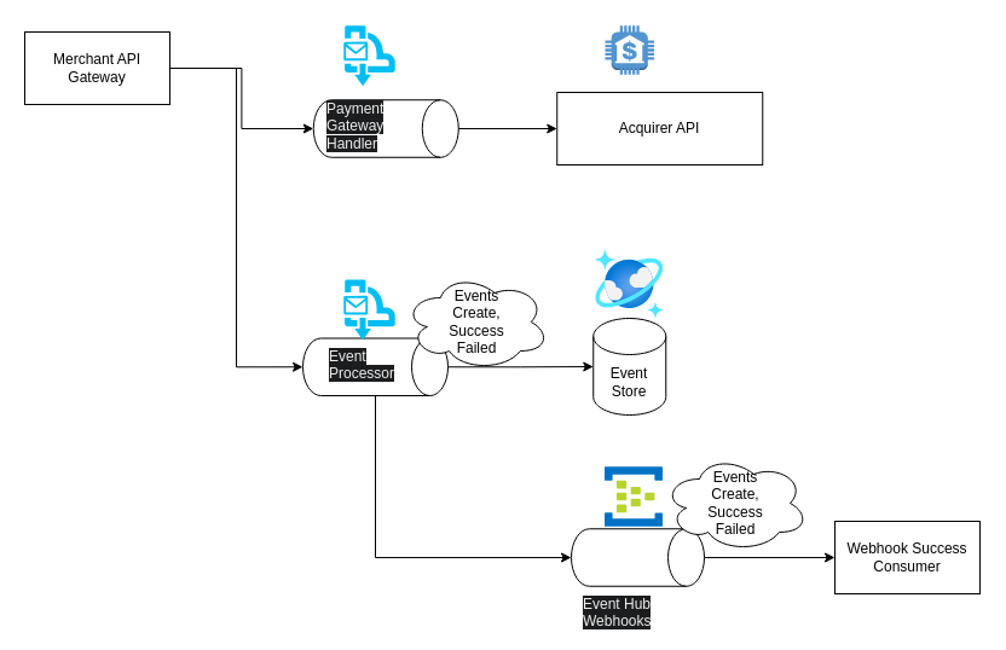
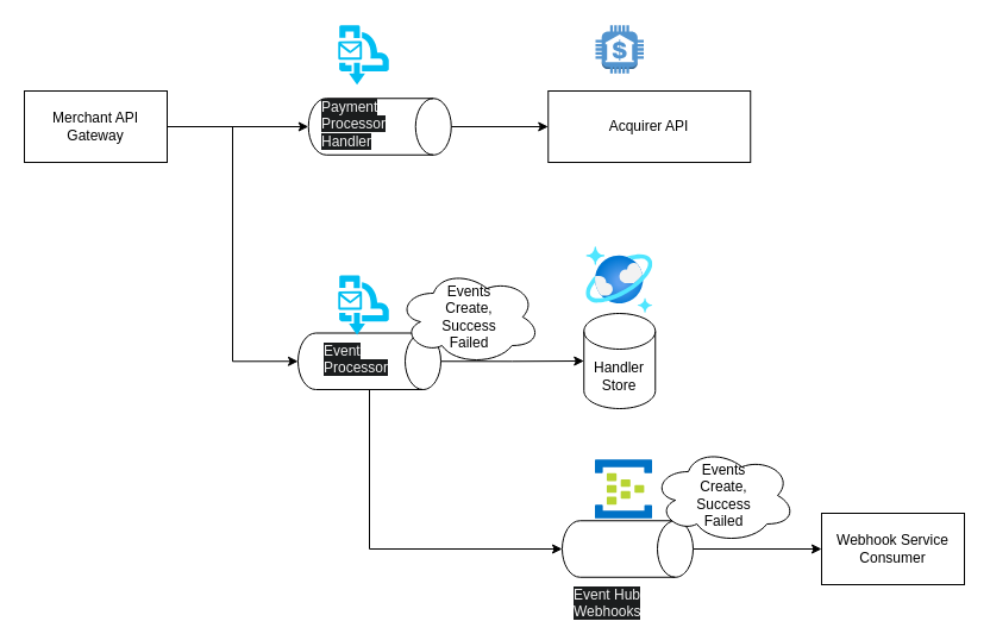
  <mxCell id="0" />
  <mxCell id="1" parent="0" />
  <mxCell id="2" value="" style="edgeStyle=orthogonalEdgeStyle;rounded=0;orthogonalLoop=1;jettySize=auto;html=1;entryX=0.5;entryY=1;entryDx=0;entryDy=0;entryPerimeter=0;" edge="1" parent="1" source="3" target="8"><mxGeometry relative="1" as="geometry"><mxPoint x="241.25" y="106" as="targetPoint" /></mxGeometry></mxCell>
- <mxCell id="3" value="Merchant API&lt;div&gt;Gateway&lt;/div&gt;" style="rounded=0;whiteSpace=wrap;html=1;" vertex="1" parent="1"><mxGeometry x="20" y="26" width="120" height="60" as="geometry" /></mxCell>
+ <mxCell id="3" value="Merchant API&lt;div&gt;Gateway&lt;/div&gt;" style="rounded=0;whiteSpace=wrap;html=1;" vertex="1" parent="1"><mxGeometry x="20" y="76" width="120" height="60" as="geometry" /></mxCell>
  <mxCell id="4" value="" style="verticalLabelPosition=bottom;html=1;verticalAlign=top;align=center;strokeColor=none;fillColor=#00BEF2;shape=mxgraph.azure.service_bus_queues;pointerEvents=1;" vertex="1" parent="1"><mxGeometry x="283.75" y="20.75" width="42.5" height="50" as="geometry" /></mxCell>
  <mxCell id="5" value="" style="edgeStyle=orthogonalEdgeStyle;rounded=0;orthogonalLoop=1;jettySize=auto;html=1;exitX=0.5;exitY=0.042;exitDx=0;exitDy=0;exitPerimeter=0;" edge="1" parent="1" source="8" target="7"><mxGeometry relative="1" as="geometry"><mxPoint x="361.25" y="106" as="sourcePoint" /></mxGeometry></mxCell>
  <mxCell id="6" value="" style="outlineConnect=0;dashed=0;verticalLabelPosition=bottom;verticalAlign=top;align=center;html=1;shape=mxgraph.aws3.bank;fillColor=#5294CF;gradientColor=none;" vertex="1" parent="1"><mxGeometry x="500" y="20.75" width="40.5" height="40.5" as="geometry" /></mxCell>
  <mxCell id="7" value="Acquirer API" style="whiteSpace=wrap;html=1;rounded=0;" vertex="1" parent="1"><mxGeometry x="460.25" y="76" width="170" height="60" as="geometry" /></mxCell>
  <mxCell id="8" value="" style="shape=cylinder3;whiteSpace=wrap;html=1;boundedLbl=1;backgroundOutline=1;size=15;rotation=90;" vertex="1" parent="1"><mxGeometry x="295" y="46" width="47.5" height="120" as="geometry" /></mxCell>
- <mxCell id="9" value="&lt;span style=&quot;color: rgb(240, 240, 240); font-family: Helvetica; font-size: 12px; font-style: normal; font-variant-ligatures: normal; font-variant-caps: normal; font-weight: 400; letter-spacing: normal; orphans: 2; text-align: center; text-indent: 0px; text-transform: none; widows: 2; word-spacing: 0px; -webkit-text-stroke-width: 0px; white-space: normal; background-color: rgb(27, 29, 30); text-decoration-thickness: initial; text-decoration-style: initial; text-decoration-color: initial; display: inline !important; float: none;&quot;&gt;Payment Gateway Handler&lt;/span&gt;" style="text;whiteSpace=wrap;html=1;" vertex="1" parent="1"><mxGeometry x="267.5" y="76" width="75" height="30" as="geometry" /></mxCell>
+ <mxCell id="9" value="&lt;span style=&quot;color: rgb(240, 240, 240); font-family: Helvetica; font-size: 12px; font-style: normal; font-variant-ligatures: normal; font-variant-caps: normal; font-weight: 400; letter-spacing: normal; orphans: 2; text-align: center; text-indent: 0px; text-transform: none; widows: 2; word-spacing: 0px; -webkit-text-stroke-width: 0px; white-space: normal; background-color: rgb(27, 29, 30); text-decoration-thickness: initial; text-decoration-style: initial; text-decoration-color: initial; display: inline !important; float: none;&quot;&gt;Payment Processor Handler&lt;/span&gt;" style="text;whiteSpace=wrap;html=1;" vertex="1" parent="1"><mxGeometry x="267.5" y="76" width="75" height="30" as="geometry" /></mxCell>
  <mxCell id="10" value="" style="image;aspect=fixed;html=1;points=[];align=center;fontSize=12;image=img/lib/azure2/databases/Azure_Cosmos_DB.svg;" vertex="1" parent="1"><mxGeometry x="492.25" y="207" width="56" height="56" as="geometry" /></mxCell>
- <mxCell id="11" value="Event Store" style="shape=cylinder3;whiteSpace=wrap;html=1;boundedLbl=1;backgroundOutline=1;size=15;" vertex="1" parent="1"><mxGeometry x="490.25" y="263" width="60" height="80" as="geometry" /></mxCell>
+ <mxCell id="11" value="Handler Store" style="shape=cylinder3;whiteSpace=wrap;html=1;boundedLbl=1;backgroundOutline=1;size=15;" vertex="1" parent="1"><mxGeometry x="490.25" y="263" width="60" height="80" as="geometry" /></mxCell>
  <mxCell id="12" style="edgeStyle=orthogonalEdgeStyle;rounded=0;orthogonalLoop=1;jettySize=auto;html=1;exitX=0.5;exitY=0;exitDx=0;exitDy=0;exitPerimeter=0;" edge="1" parent="1" source="13" target="11"><mxGeometry relative="1" as="geometry" /></mxCell>
  <mxCell id="13" value="" style="shape=cylinder3;whiteSpace=wrap;html=1;boundedLbl=1;backgroundOutline=1;size=15;rotation=90;" vertex="1" parent="1"><mxGeometry x="286.25" y="243.25" width="47.5" height="120" as="geometry" /></mxCell>
  <mxCell id="14" value="" style="verticalLabelPosition=bottom;html=1;verticalAlign=top;align=center;strokeColor=none;fillColor=#00BEF2;shape=mxgraph.azure.service_bus_queues;pointerEvents=1;" vertex="1" parent="1"><mxGeometry x="283.75" y="231" width="42.5" height="50" as="geometry" /></mxCell>
  <mxCell id="15" value="&lt;span style=&quot;color: rgb(240, 240, 240); font-family: Helvetica; font-size: 12px; font-style: normal; font-variant-ligatures: normal; font-variant-caps: normal; font-weight: 400; letter-spacing: normal; orphans: 2; text-align: center; text-indent: 0px; text-transform: none; widows: 2; word-spacing: 0px; -webkit-text-stroke-width: 0px; white-space: normal; background-color: rgb(27, 29, 30); text-decoration-thickness: initial; text-decoration-style: initial; text-decoration-color: initial; display: inline !important; float: none;&quot;&gt;Event Processor&lt;/span&gt;" style="text;whiteSpace=wrap;html=1;" vertex="1" parent="1"><mxGeometry x="270" y="281" width="75" height="30" as="geometry" /></mxCell>
  <mxCell id="16" style="edgeStyle=orthogonalEdgeStyle;rounded=0;orthogonalLoop=1;jettySize=auto;html=1;exitX=1;exitY=0.5;exitDx=0;exitDy=0;entryX=0.5;entryY=1;entryDx=0;entryDy=0;entryPerimeter=0;" edge="1" parent="1" source="3" target="13"><mxGeometry relative="1" as="geometry" /></mxCell>
  <mxCell id="17" value="" style="edgeStyle=orthogonalEdgeStyle;rounded=0;orthogonalLoop=1;jettySize=auto;html=1;" edge="1" parent="1" source="18" target="22"><mxGeometry relative="1" as="geometry" /></mxCell>
  <mxCell id="18" value="" style="shape=cylinder3;whiteSpace=wrap;html=1;boundedLbl=1;backgroundOutline=1;size=15;rotation=90;" vertex="1" parent="1"><mxGeometry x="503.25" y="406" width="47.5" height="110" as="geometry" /></mxCell>
  <mxCell id="19" style="edgeStyle=orthogonalEdgeStyle;rounded=0;orthogonalLoop=1;jettySize=auto;html=1;exitX=1;exitY=0.5;exitDx=0;exitDy=0;exitPerimeter=0;entryX=0.5;entryY=1;entryDx=0;entryDy=0;entryPerimeter=0;" edge="1" parent="1" source="13" target="18"><mxGeometry relative="1" as="geometry" /></mxCell>
  <mxCell id="20" value="" style="image;sketch=0;aspect=fixed;html=1;points=[];align=center;fontSize=12;image=img/lib/mscae/Event_Hubs.svg;" vertex="1" parent="1"><mxGeometry x="500" y="386" width="48" height="50" as="geometry" /></mxCell>
  <mxCell id="21" value="&lt;span style=&quot;color: rgb(240, 240, 240); font-family: Helvetica; font-size: 12px; font-style: normal; font-variant-ligatures: normal; font-variant-caps: normal; font-weight: 400; letter-spacing: normal; orphans: 2; text-align: center; text-indent: 0px; text-transform: none; widows: 2; word-spacing: 0px; -webkit-text-stroke-width: 0px; white-space: normal; background-color: rgb(27, 29, 30); text-decoration-thickness: initial; text-decoration-style: initial; text-decoration-color: initial; display: inline !important; float: none;&quot;&gt;Event Hub&lt;/span&gt;&lt;div&gt;&lt;span style=&quot;color: rgb(240, 240, 240); font-family: Helvetica; font-size: 12px; font-style: normal; font-variant-ligatures: normal; font-variant-caps: normal; font-weight: 400; letter-spacing: normal; orphans: 2; text-align: center; text-indent: 0px; text-transform: none; widows: 2; word-spacing: 0px; -webkit-text-stroke-width: 0px; white-space: normal; background-color: rgb(27, 29, 30); text-decoration-thickness: initial; text-decoration-style: initial; text-decoration-color: initial; display: inline !important; float: none;&quot;&gt;Webhooks&lt;/span&gt;&lt;/div&gt;" style="text;whiteSpace=wrap;html=1;" vertex="1" parent="1"><mxGeometry x="480" y="486" width="106.75" height="30" as="geometry" /></mxCell>
- <mxCell id="22" value="Webhook Success&lt;div&gt;Consumer&lt;/div&gt;" style="whiteSpace=wrap;html=1;" vertex="1" parent="1"><mxGeometry x="690" y="431" width="120" height="60" as="geometry" /></mxCell>
+ <mxCell id="22" value="Webhook Service&lt;div&gt;Consumer&lt;/div&gt;" style="whiteSpace=wrap;html=1;" vertex="1" parent="1"><mxGeometry x="690" y="431" width="120" height="60" as="geometry" /></mxCell>
  <mxCell id="23" value="Events&lt;div&gt;Create,&lt;/div&gt;&lt;div&gt;Success&lt;/div&gt;&lt;div&gt;Failed&lt;/div&gt;" style="ellipse;shape=cloud;whiteSpace=wrap;html=1;" vertex="1" parent="1"><mxGeometry x="333.75" y="226" width="120" height="80" as="geometry" /></mxCell>
  <mxCell id="24" value="Events&lt;div&gt;Create,&lt;/div&gt;&lt;div&gt;Success&lt;/div&gt;&lt;div&gt;Failed&lt;/div&gt;" style="ellipse;shape=cloud;whiteSpace=wrap;html=1;" vertex="1" parent="1"><mxGeometry x="548" y="376" width="120" height="80" as="geometry" /></mxCell>
